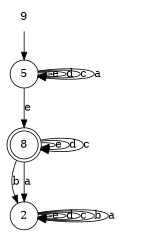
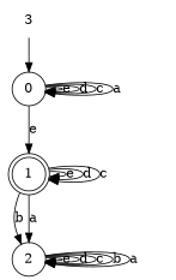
  digraph {
    rankdir=TB
    node [shape=circle]
-   n1 [label=5]
-   n2 [label=8 shape=doublecircle]
+   n1 [label=0]
+   n2 [label=1 shape=doublecircle]
    n3 [label=2]
-   3 [shape=plaintext label=9]
+   3 [shape=plaintext]
    n1 -> n1 [label=e]
    n1 -> n1 [label=d]
    n1 -> n1 [label=c]
    n1 -> n1 [label=a]
    n1 -> n2 [label=e]
    n2 -> n2 [label=e]
    n2 -> n2 [label=d]
    n2 -> n2 [label=c]
    n2 -> n3 [label=b]
    n2 -> n3 [label=a]
    n3 -> n3 [label=e]
    n3 -> n3 [label=d]
    n3 -> n3 [label=c]
    n3 -> n3 [label=b]
    n3 -> n3 [label=a]
    3 -> n1
  }
